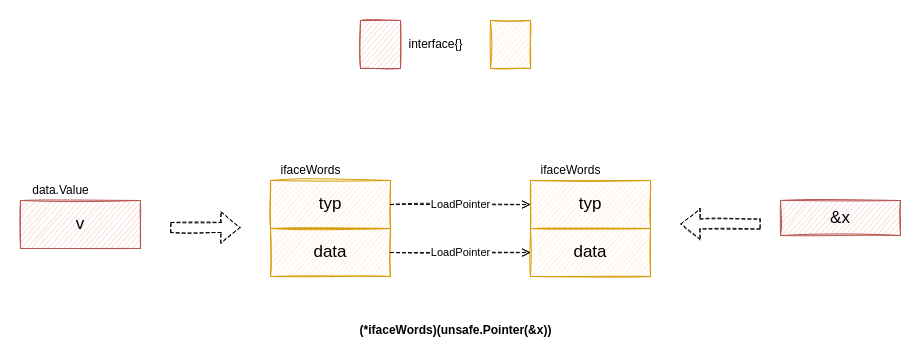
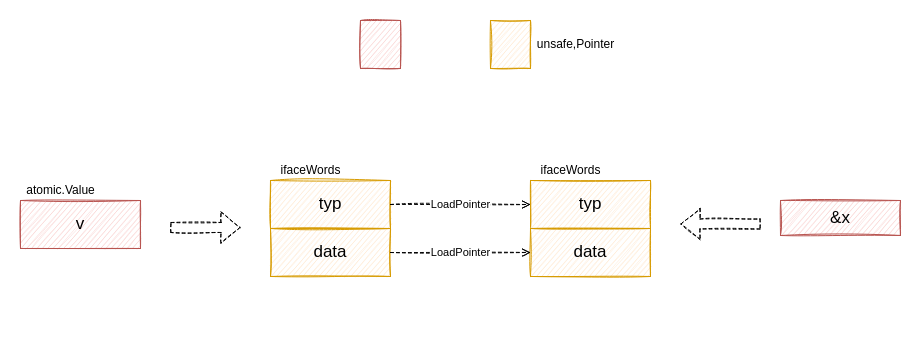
  <mxCell id="0" />
  <mxCell id="1" parent="0" />
  <mxCell id="2" value="typ" style="rounded=0;whiteSpace=wrap;html=1;fontSize=17;strokeWidth=1;sketch=1;fillColor=#ffe6cc;strokeColor=#d79b00;" parent="1" vertex="1"><mxGeometry x="270" y="180" width="120" height="48" as="geometry" /></mxCell>
  <mxCell id="3" value="data" style="rounded=0;whiteSpace=wrap;html=1;fontSize=17;strokeWidth=1;sketch=1;fillColor=#ffe6cc;strokeColor=#d79b00;" parent="1" vertex="1"><mxGeometry x="270" y="228" width="120" height="48" as="geometry" /></mxCell>
  <mxCell id="4" value="v" style="rounded=0;whiteSpace=wrap;html=1;fontSize=17;strokeWidth=1;sketch=1;fillColor=#f8cecc;strokeColor=#b85450;" parent="1" vertex="1"><mxGeometry x="20" y="200" width="120" height="48" as="geometry" /></mxCell>
  <mxCell id="5" value="" style="shape=flexArrow;endArrow=classic;html=1;sketch=1;dashed=1;" parent="1" edge="1"><mxGeometry x="20" y="370" width="50" height="50" as="geometry"><mxPoint x="170" y="227" as="sourcePoint" /><mxPoint x="240" y="227" as="targetPoint" /></mxGeometry></mxCell>
- <mxCell id="6" value="data.Value" style="text;html=1;align=center;verticalAlign=middle;resizable=0;points=[];autosize=1;strokeColor=none;" parent="1" vertex="1"><mxGeometry x="20" y="180" width="80" height="20" as="geometry" /></mxCell>
+ <mxCell id="6" value="atomic.Value" style="text;html=1;align=center;verticalAlign=middle;resizable=0;points=[];autosize=1;strokeColor=none;" parent="1" vertex="1"><mxGeometry x="20" y="180" width="80" height="20" as="geometry" /></mxCell>
  <mxCell id="7" value="ifaceWords" style="text;html=1;align=center;verticalAlign=middle;resizable=0;points=[];autosize=1;strokeColor=none;" parent="1" vertex="1"><mxGeometry x="270" y="160" width="80" height="20" as="geometry" /></mxCell>
  <mxCell id="8" value="typ" style="rounded=0;whiteSpace=wrap;html=1;fontSize=17;strokeWidth=1;sketch=1;fillColor=#ffe6cc;strokeColor=#d79b00;" parent="1" vertex="1"><mxGeometry x="530" y="180" width="120" height="48" as="geometry" /></mxCell>
  <mxCell id="9" value="LoadPointer" style="edgeStyle=orthogonalEdgeStyle;rounded=0;sketch=1;orthogonalLoop=1;jettySize=auto;html=1;exitX=1;exitY=0.5;exitDx=0;exitDy=0;entryX=0;entryY=0.5;entryDx=0;entryDy=0;dashed=1;endArrow=open;endFill=0;" parent="1" source="2" target="8" edge="1"><mxGeometry x="20" y="370" as="geometry" /></mxCell>
  <mxCell id="10" value="data" style="rounded=0;whiteSpace=wrap;html=1;fontSize=17;strokeWidth=1;sketch=1;fillColor=#ffe6cc;strokeColor=#d79b00;" parent="1" vertex="1"><mxGeometry x="530" y="228" width="120" height="48" as="geometry" /></mxCell>
  <mxCell id="11" value="LoadPointer" style="edgeStyle=orthogonalEdgeStyle;rounded=0;sketch=1;orthogonalLoop=1;jettySize=auto;html=1;exitX=1;exitY=0.5;exitDx=0;exitDy=0;entryX=0;entryY=0.5;entryDx=0;entryDy=0;dashed=1;endArrow=open;endFill=0;" parent="1" source="3" target="10" edge="1"><mxGeometry x="20" y="370" as="geometry" /></mxCell>
  <mxCell id="12" value="ifaceWords" style="text;html=1;align=center;verticalAlign=middle;resizable=0;points=[];autosize=1;strokeColor=none;" parent="1" vertex="1"><mxGeometry x="530" y="160" width="80" height="20" as="geometry" /></mxCell>
  <mxCell id="13" value="&amp;amp;x" style="rounded=0;whiteSpace=wrap;html=1;fontSize=17;strokeWidth=1;sketch=1;fillColor=#f8cecc;strokeColor=#b85450;" parent="1" vertex="1"><mxGeometry x="780" y="200" width="120" height="35" as="geometry" /></mxCell>
  <mxCell id="14" value="" style="shape=flexArrow;endArrow=classic;html=1;sketch=1;dashed=1;" parent="1" edge="1"><mxGeometry x="20" y="370" width="50" height="50" as="geometry"><mxPoint x="760" y="223.5" as="sourcePoint" /><mxPoint x="680" y="223.5" as="targetPoint" /></mxGeometry></mxCell>
- <mxCell id="15" value="(*ifaceWords)(unsafe.Pointer(&amp;amp;x))" style="text;html=1;align=center;verticalAlign=middle;resizable=0;points=[];autosize=1;strokeColor=none;fontStyle=1" parent="1" vertex="1"><mxGeometry x="350" y="320" width="210" height="20" as="geometry" /></mxCell>
  <mxCell id="16" value="" style="rounded=0;whiteSpace=wrap;html=1;fontSize=17;strokeWidth=1;sketch=1;fillColor=#ffe6cc;strokeColor=#d79b00;" parent="1" vertex="1"><mxGeometry x="490" y="20" width="40" height="48" as="geometry" /></mxCell>
+ <mxCell id="17" value="unsafe,Pointer" style="text;html=1;align=center;verticalAlign=middle;resizable=0;points=[];autosize=1;strokeColor=none;" parent="1" vertex="1"><mxGeometry x="530" y="34" width="90" height="20" as="geometry" /></mxCell>
  <mxCell id="18" value="" style="rounded=0;whiteSpace=wrap;html=1;fontSize=17;strokeWidth=1;sketch=1;fillColor=#f8cecc;strokeColor=#b85450;" parent="1" vertex="1"><mxGeometry x="360" y="20" width="40" height="48" as="geometry" /></mxCell>
- <mxCell id="19" value="interface{}" style="text;html=1;align=center;verticalAlign=middle;resizable=0;points=[];autosize=1;strokeColor=none;" parent="1" vertex="1"><mxGeometry x="400" y="34" width="70" height="20" as="geometry" /></mxCell>
